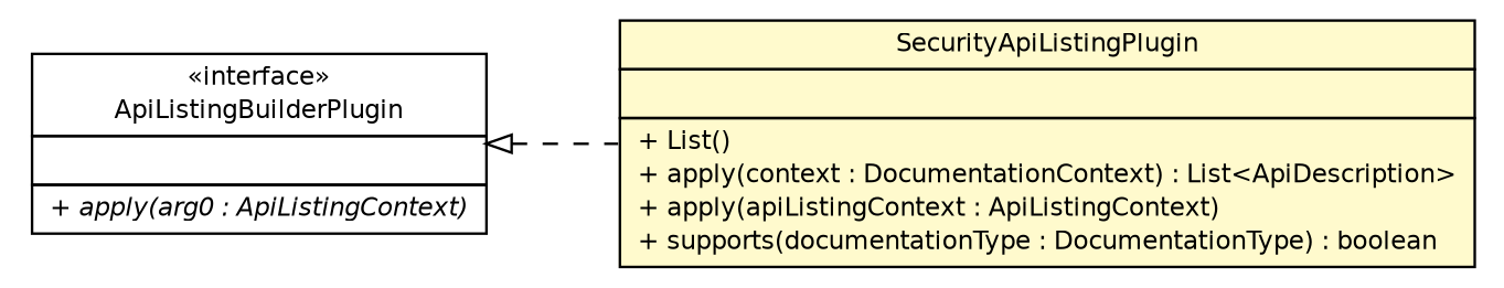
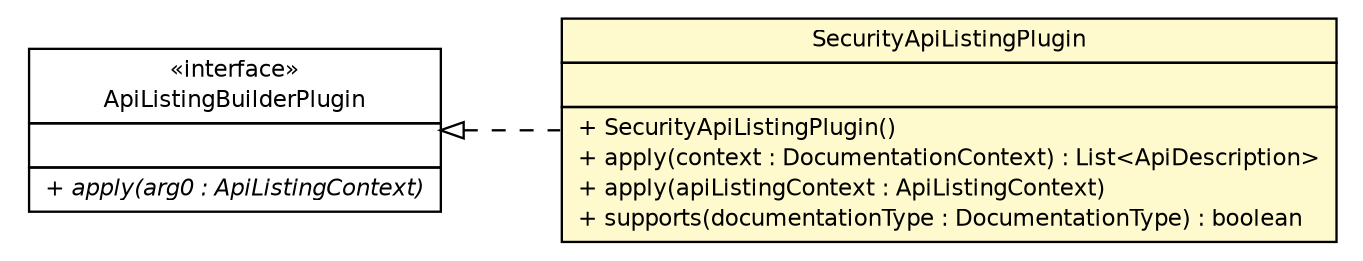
  digraph {
    nodesep=0.25
    ranksep=0.5
    rankdir=LR
    node [fontcolor=black fontname=Helvetica fontsize=10.0 shape=plaintext]
-   n1 [label=<<table title="cn.home1.oss.lib.security.swagger.SecurityApiListingPlugin" border="0" cellborder="1" cellspacing="0" cellpadding="2" port="p" bgcolor="lemonChiffon" href="./SecurityApiListingPlugin.html"> 		<tr><td><table border="0" cellspacing="0" cellpadding="1"> <tr><td align="center" balign="center"> SecurityApiListingPlugin </td></tr> 		</table></td></tr> 		<tr><td><table border="0" cellspacing="0" cellpadding="1"> <tr><td align="left" balign="left">  </td></tr> 		</table></td></tr> 		<tr><td><table border="0" cellspacing="0" cellpadding="1"> <tr><td align="left" balign="left"> + List() </td></tr> <tr><td align="left" balign="left"> + apply(context : DocumentationContext) : List&lt;ApiDescription&gt; </td></tr> <tr><td align="left" balign="left"> + apply(apiListingContext : ApiListingContext) </td></tr> <tr><td align="left" balign="left"> + supports(documentationType : DocumentationType) : boolean </td></tr> 		</table></td></tr> 		</table>>]
+   n1 [label=<<table title="cn.home1.oss.lib.security.swagger.SecurityApiListingPlugin" border="0" cellborder="1" cellspacing="0" cellpadding="2" port="p" bgcolor="lemonChiffon" href="./SecurityApiListingPlugin.html"> 		<tr><td><table border="0" cellspacing="0" cellpadding="1"> <tr><td align="center" balign="center"> SecurityApiListingPlugin </td></tr> 		</table></td></tr> 		<tr><td><table border="0" cellspacing="0" cellpadding="1"> <tr><td align="left" balign="left">  </td></tr> 		</table></td></tr> 		<tr><td><table border="0" cellspacing="0" cellpadding="1"> <tr><td align="left" balign="left"> + SecurityApiListingPlugin() </td></tr> <tr><td align="left" balign="left"> + apply(context : DocumentationContext) : List&lt;ApiDescription&gt; </td></tr> <tr><td align="left" balign="left"> + apply(apiListingContext : ApiListingContext) </td></tr> <tr><td align="left" balign="left"> + supports(documentationType : DocumentationType) : boolean </td></tr> 		</table></td></tr> 		</table>>]
    n2 [label=<<table title="springfox.documentation.spi.service.ApiListingBuilderPlugin" border="0" cellborder="1" cellspacing="0" cellpadding="2" port="p" href="http://java.sun.com/j2se/1.4.2/docs/api/springfox/documentation/spi/service/ApiListingBuilderPlugin.html"> 		<tr><td><table border="0" cellspacing="0" cellpadding="1"> <tr><td align="center" balign="center"> &#171;interface&#187; </td></tr> <tr><td align="center" balign="center"> ApiListingBuilderPlugin </td></tr> 		</table></td></tr> 		<tr><td><table border="0" cellspacing="0" cellpadding="1"> <tr><td align="left" balign="left">  </td></tr> 		</table></td></tr> 		<tr><td><table border="0" cellspacing="0" cellpadding="1"> <tr><td align="left" balign="left"><font face="Helvetica-Oblique" point-size="10.0"> + apply(arg0 : ApiListingContext) </font></td></tr> 		</table></td></tr> 		</table>>]
    n2 -> n1 [arrowtail=empty dir=back fontname=Helvetica fontsize=10 headport=p labelfontname=Helvetica labelfontsize=10 style=dashed tailport=p]
  }
